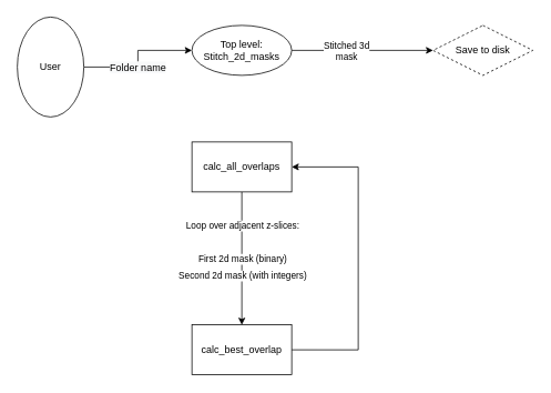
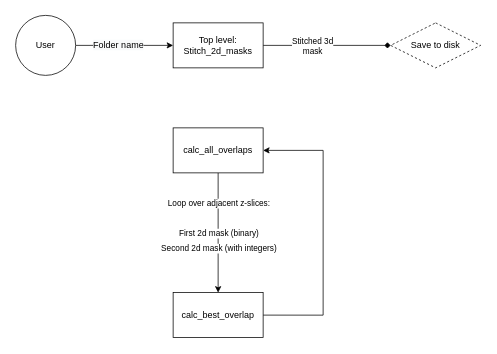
  <mxCell id="0" />
  <mxCell id="1" parent="0" />
- <mxCell id="2" value="" style="edgeStyle=orthogonalEdgeStyle;rounded=0;orthogonalLoop=1;jettySize=auto;html=1;" parent="1" source="4" target="15" edge="1"><mxGeometry relative="1" as="geometry" /></mxCell>
+ <mxCell id="2" value="" style="edgeStyle=orthogonalEdgeStyle;rounded=0;orthogonalLoop=1;jettySize=auto;html=1;endArrow=diamond;" parent="1" source="4" target="15" edge="1"><mxGeometry relative="1" as="geometry" /></mxCell>
  <mxCell id="3" value="Stitched 3d&lt;br&gt;mask" style="edgeLabel;html=1;align=center;verticalAlign=middle;resizable=0;points=[];" parent="2" vertex="1" connectable="0"><mxGeometry x="-0.232" relative="1" as="geometry"><mxPoint as="offset" /></mxGeometry></mxCell>
- <mxCell id="4" value="Top level:&lt;br&gt;Stitch_2d_masks" style="ellipse;whiteSpace=wrap;html=1;" parent="1" vertex="1"><mxGeometry x="230" y="30" width="120" height="60" as="geometry" /></mxCell>
+ <mxCell id="4" value="Top level:&lt;br&gt;Stitch_2d_masks" style="rounded=0;whiteSpace=wrap;html=1;" parent="1" vertex="1"><mxGeometry x="230" y="30" width="120" height="60" as="geometry" /></mxCell>
  <mxCell id="5" style="edgeStyle=orthogonalEdgeStyle;rounded=0;orthogonalLoop=1;jettySize=auto;html=1;exitX=1;exitY=0.5;exitDx=0;exitDy=0;" parent="1" source="7" target="4" edge="1"><mxGeometry relative="1" as="geometry" /></mxCell>
  <mxCell id="6" value="&lt;span style=&quot;font-size: 12px ; background-color: rgb(248 , 249 , 250)&quot;&gt;Folder name&lt;/span&gt;" style="edgeLabel;html=1;align=center;verticalAlign=middle;resizable=0;points=[];" parent="5" vertex="1" connectable="0"><mxGeometry x="-0.14" y="1" relative="1" as="geometry"><mxPoint as="offset" /></mxGeometry></mxCell>
- <mxCell id="7" value="User" style="ellipse;whiteSpace=wrap;html=1;aspect=fixed;" parent="1" vertex="1"><mxGeometry x="20" y="20" width="80" height="120" as="geometry" /></mxCell>
+ <mxCell id="7" value="User" style="ellipse;whiteSpace=wrap;html=1;aspect=fixed;" parent="1" vertex="1"><mxGeometry x="20" y="20" width="80" height="80" as="geometry" /></mxCell>
  <mxCell id="8" value="" style="edgeStyle=orthogonalEdgeStyle;rounded=0;orthogonalLoop=1;jettySize=auto;html=1;" parent="1" source="12" target="14" edge="1"><mxGeometry relative="1" as="geometry" /></mxCell>
  <mxCell id="9" value="First 2d mask (binary)" style="edgeLabel;html=1;align=center;verticalAlign=middle;resizable=0;points=[];" parent="8" vertex="1" connectable="0"><mxGeometry x="-0.247" y="2" relative="1" as="geometry"><mxPoint x="-2" y="20" as="offset" /></mxGeometry></mxCell>
  <mxCell id="10" value="Second 2d mask (with integers)" style="edgeLabel;html=1;align=center;verticalAlign=middle;resizable=0;points=[];" parent="8" vertex="1" connectable="0"><mxGeometry x="0.253" relative="1" as="geometry"><mxPoint as="offset" /></mxGeometry></mxCell>
  <mxCell id="11" value="Loop over adjacent z-slices:" style="edgeLabel;html=1;align=center;verticalAlign=middle;resizable=0;points=[];" parent="8" vertex="1" connectable="0"><mxGeometry x="-0.666" relative="1" as="geometry"><mxPoint y="13.1" as="offset" /></mxGeometry></mxCell>
  <mxCell id="12" value="calc_all_overlaps" style="whiteSpace=wrap;html=1;rounded=0;" parent="1" vertex="1"><mxGeometry x="230" y="170" width="120" height="60" as="geometry" /></mxCell>
  <mxCell id="13" style="edgeStyle=orthogonalEdgeStyle;rounded=0;orthogonalLoop=1;jettySize=auto;html=1;exitX=1;exitY=0.5;exitDx=0;exitDy=0;entryX=1;entryY=0.5;entryDx=0;entryDy=0;" parent="1" source="14" target="12" edge="1"><mxGeometry relative="1" as="geometry"><Array as="points"><mxPoint x="430" y="420" /><mxPoint x="430" y="200" /></Array></mxGeometry></mxCell>
  <mxCell id="14" value="calc_best_overlap" style="whiteSpace=wrap;html=1;rounded=0;" parent="1" vertex="1"><mxGeometry x="230" y="389.66" width="120" height="60" as="geometry" /></mxCell>
  <mxCell id="15" value="Save to disk" style="rhombus;whiteSpace=wrap;html=1;fontFamily=Helvetica;fontSize=12;fontColor=#000000;align=center;strokeColor=#000000;fillColor=#ffffff;dashed=1;" parent="1" vertex="1"><mxGeometry x="520" y="30" width="120" height="60" as="geometry" /></mxCell>
